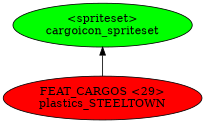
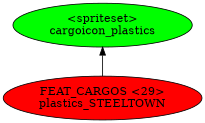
  digraph {
    rankdir=BT
    node [style=filled]
-   n1 [fillcolor=green label="<spriteset>\ncargoicon_spriteset"]
+   n1 [fillcolor=green label="<spriteset>\ncargoicon_plastics"]
    n2 [fillcolor=red label="FEAT_CARGOS <29>\nplastics_STEELTOWN"]
    n2 -> n1
  }
